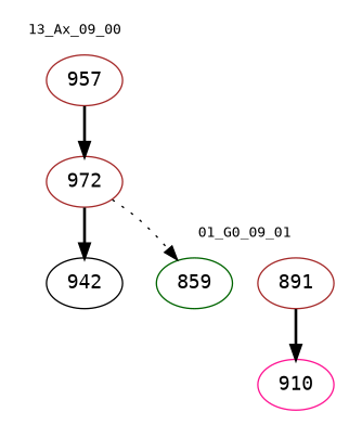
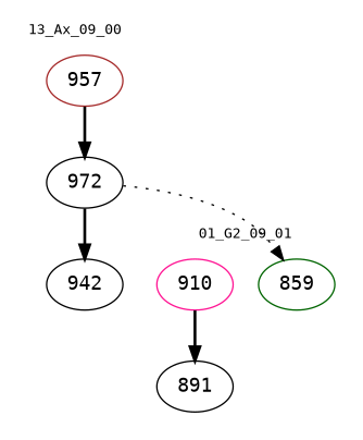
  digraph {
    fontname="DejaVu Sans Mono"
    node [color=brown fontname="DejaVu Sans Mono"]
    edge [color=black fontname="DejaVu Sans Mono" style=bold]
    n1 [label=957]
    n2 [color=black label=942]
-   n3 [label=972]
-   n4 [label=891]
+   n3 [color=black label=972]
+   n4 [color=black label=891]
    n5 [color=darkgreen label=859]
    n6 [color=deeppink label=910]
    subgraph cluster_1 {
      color=white
      fontsize=10
      label="13_Ax_09_00"
      n1
      n2
      n3
    }
    subgraph cluster_2 {
      color=white
      fontsize=10
-     label="01_G0_09_01"
+     label="01_G2_09_01"
      n4
      n5
      n6
    }
    n1 -> n3
    n3 -> n2
    n3 -> n5 [style=dotted]
-   n4 -> n6
+   n6 -> n4
  }
